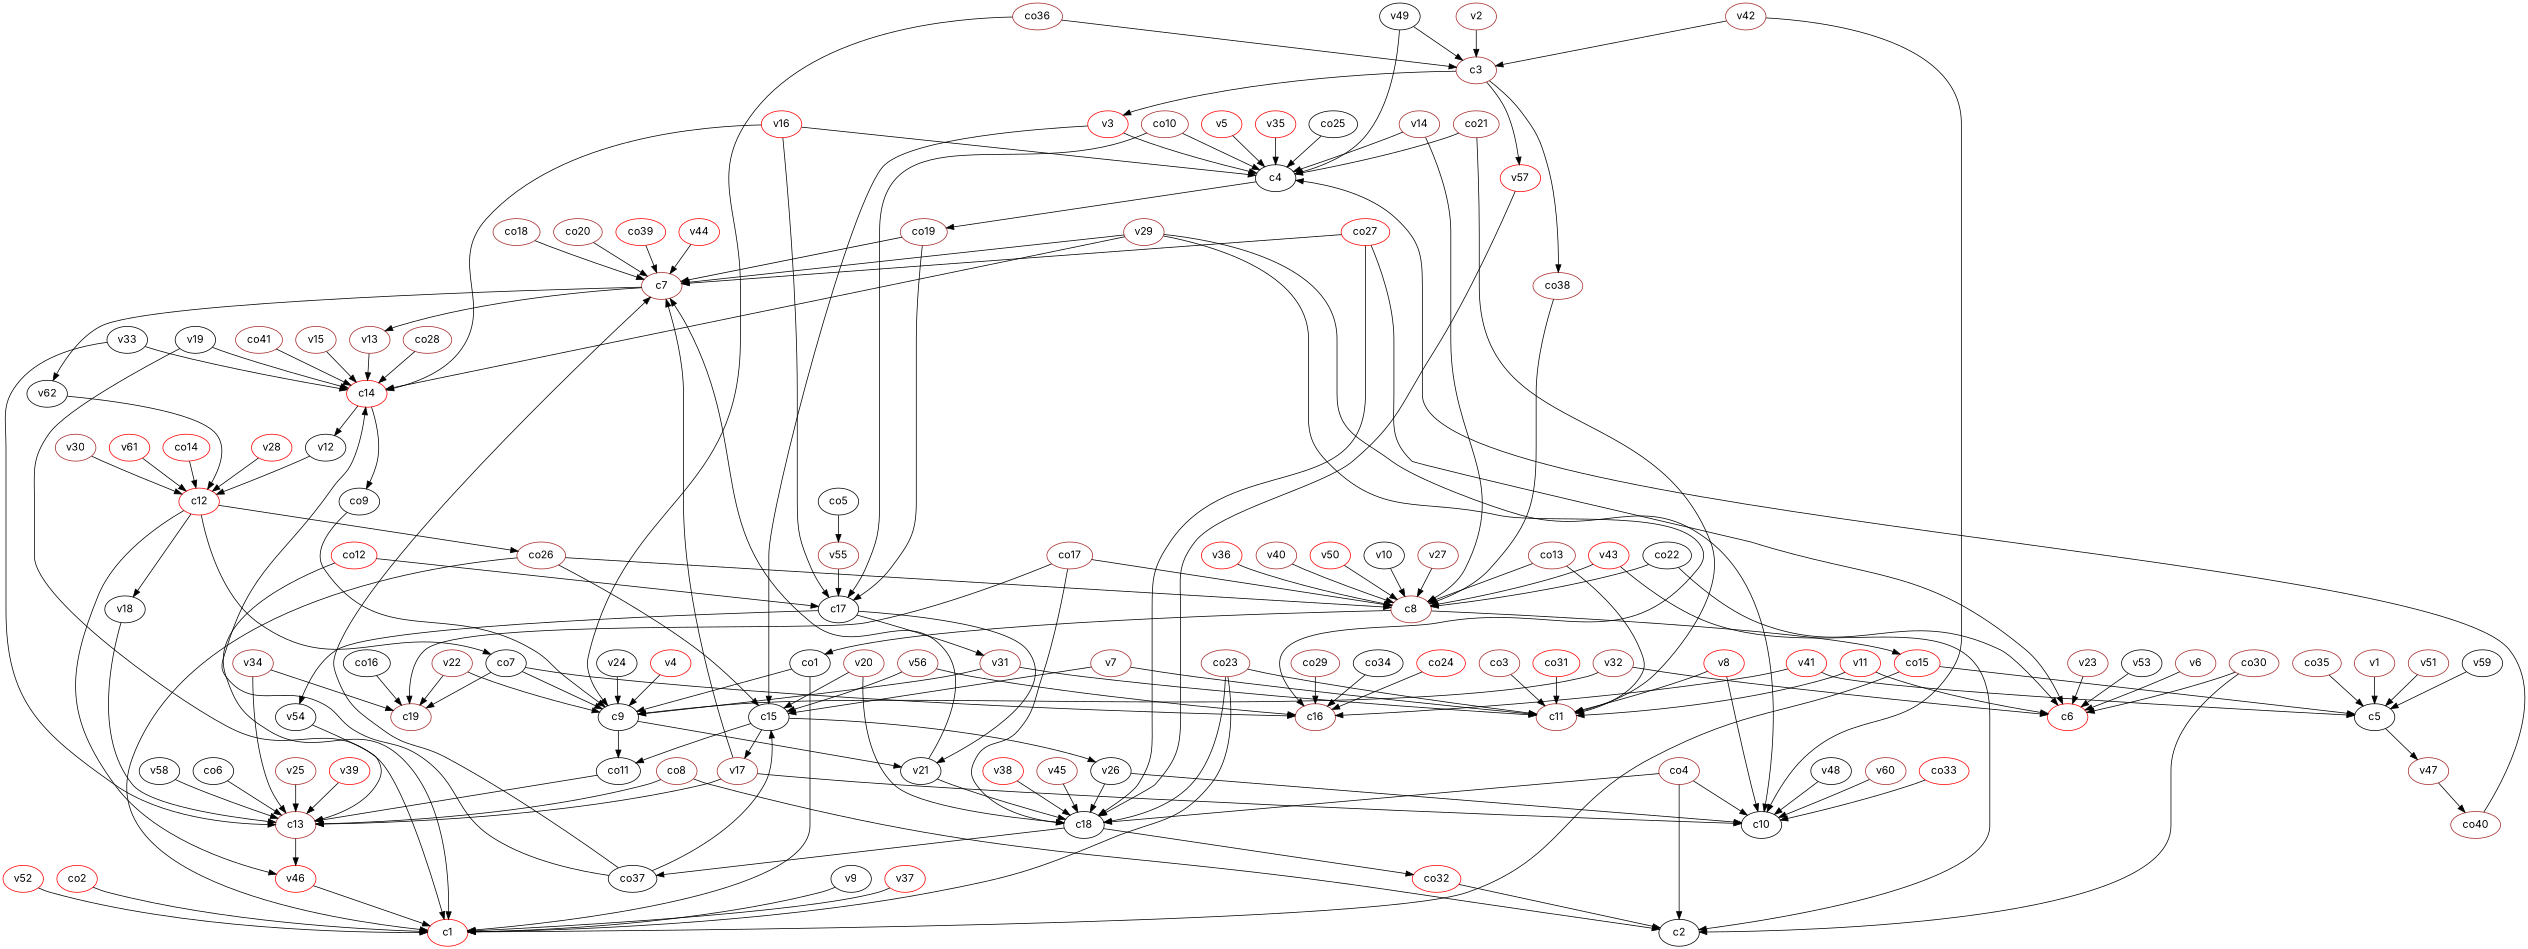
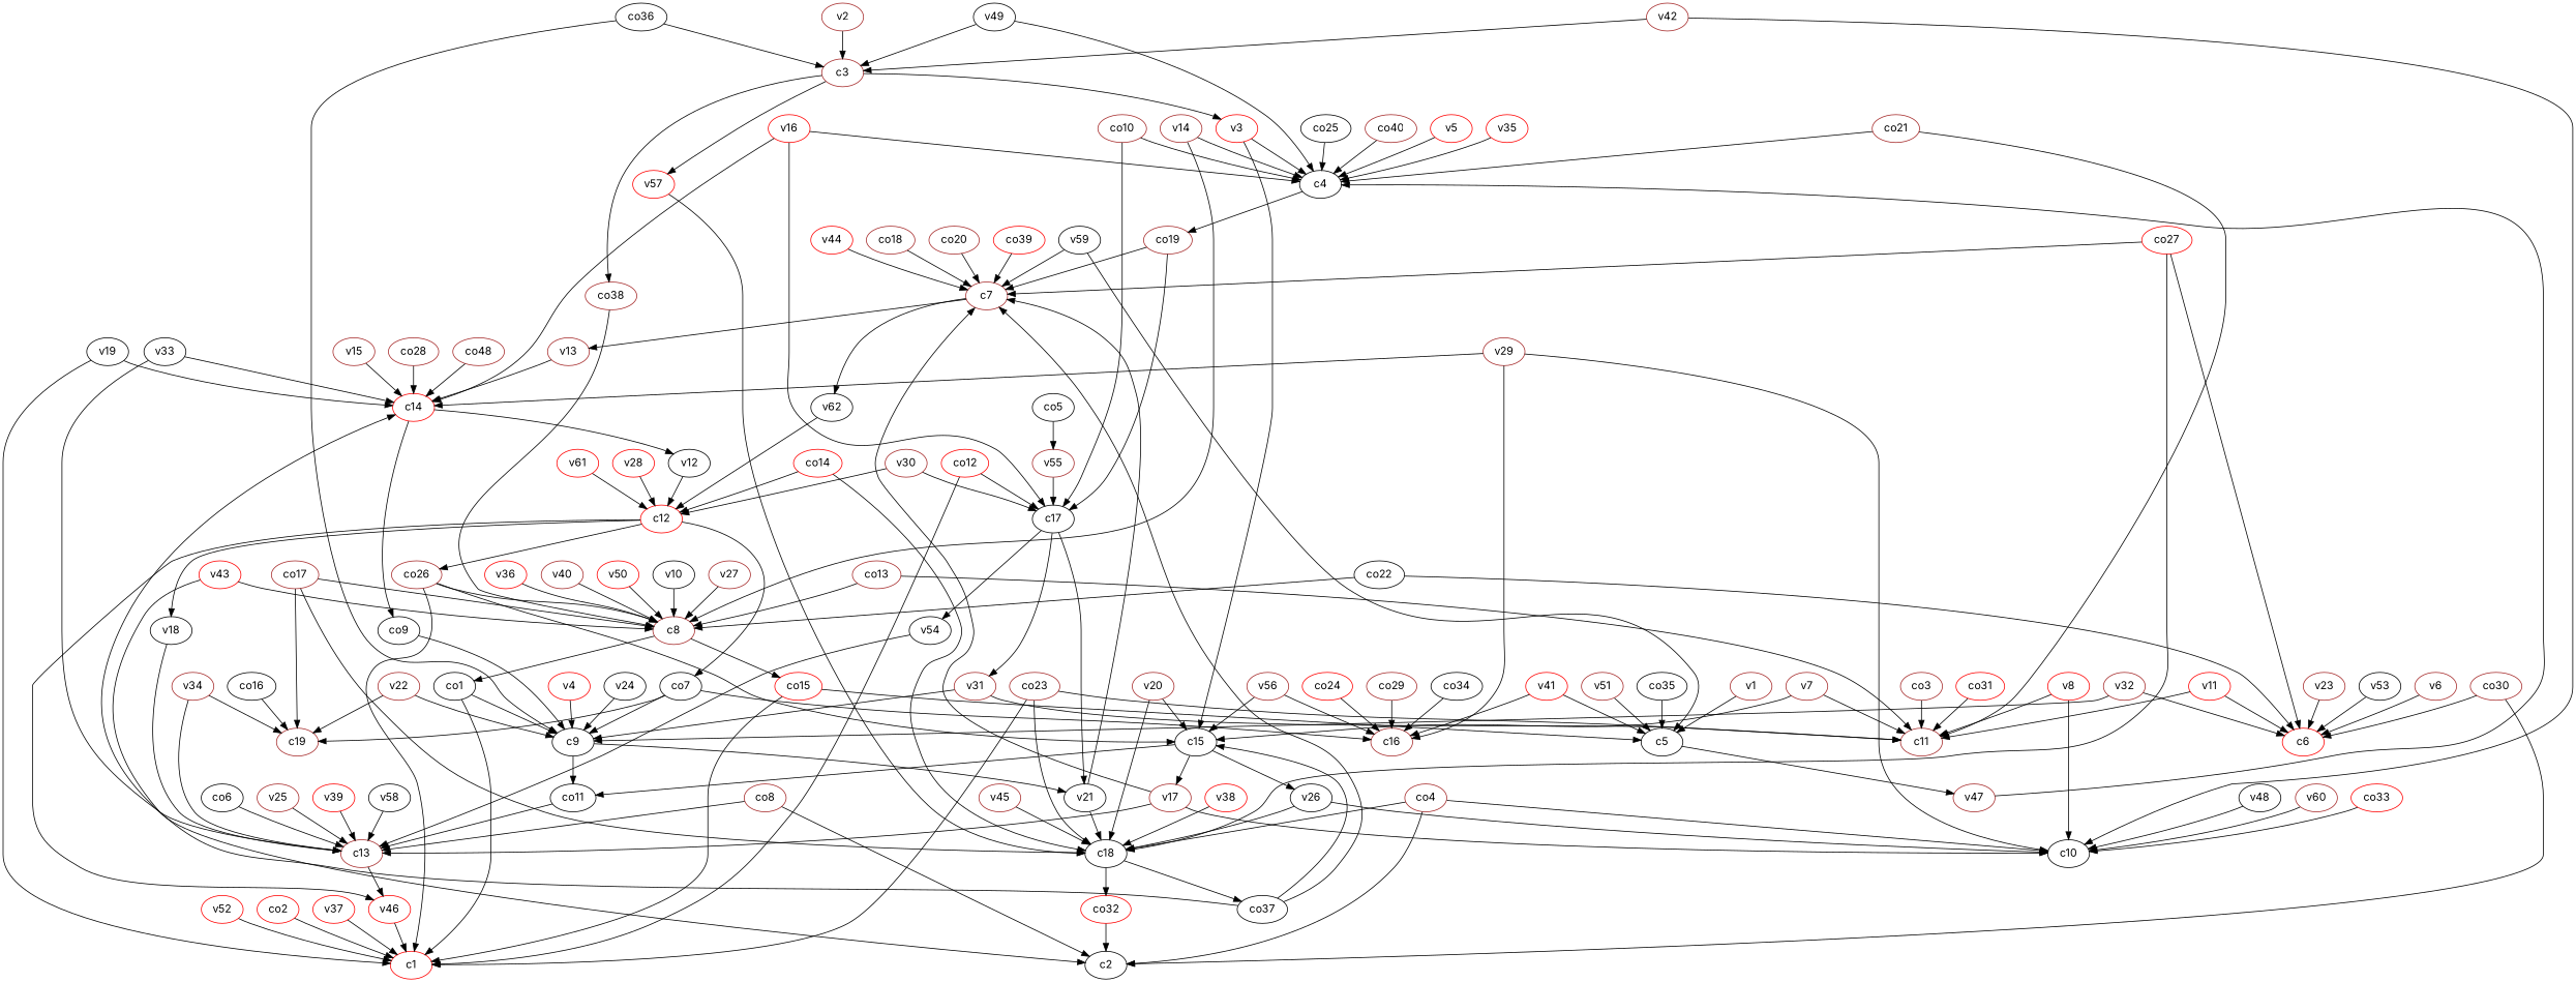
  strict digraph {
    fontname=Inter
    node [color=brown fontname=Inter]
    edge [fontname=Inter weight=1]
    v3 [color=red]
    c3
    v57 [color=red]
    co38
    c4 [color=black]
    c15 [color=black]
    c18 [color=black]
    c8
    co19
    c7
    c17 [color=black]
    c5 [color=black]
    v47
    v13
    v62 [color=black]
    c14 [color=red]
    c12 [color=red]
    co1 [color=black]
    co15 [color=red]
    c9 [color=black]
    c1 [color=red]
    v21 [color=black]
    co11 [color=black]
    c13
    v18 [color=black]
    v46 [color=red]
    co26
    co7 [color=black]
    v12 [color=black]
    co9 [color=black]
    v17
    v26 [color=black]
    c10 [color=black]
    v31
    v54 [color=black]
    c11
    co32 [color=red]
    co37 [color=black]
    c2 [color=black]
    v34
    c19
    v1
    v2
    v4 [color=red]
    v5 [color=red]
    c6 [color=red]
    v6
    v7
    v8 [color=red]
-   v9 [color=black]
    v10 [color=black]
    v11 [color=red]
    v14
    v15
    v16 [color=red]
    v19 [color=black]
    v20
    v22
    v23
    v24 [color=black]
    v25
    v27
    v28 [color=red]
    v29
    c16
    v30
    v32
    v33 [color=black]
    v35 [color=red]
    v36 [color=red]
    v37 [color=red]
    v38 [color=red]
    v39 [color=red]
    v40
    v41 [color=red]
    v42
    v43 [color=red]
    v44 [color=red]
    v45
    v48 [color=black]
    v49 [color=black]
    v50 [color=red]
    v51
    v52 [color=red]
    v53 [color=black]
    v55
    v56
    v58 [color=black]
    v59 [color=black]
    v60
    v61 [color=red]
    co2 [color=red]
    co3
    co4
    co5 [color=black]
    co6 [color=black]
    co8
    co10
    co12 [color=red]
    co13
    co14 [color=red]
    co16 [color=black]
    co17
    co18
    co20
    co21
    co22 [color=black]
    co23
    co24 [color=red]
    co25 [color=black]
    co27 [color=red]
    co28
    co29
    co30
    co31 [color=red]
    co33 [color=red]
    co34 [color=black]
-   co35
-   co36
+   co35 [color=black]
+   co36 [color=black]
    co39 [color=red]
    co40
-   co41
+   co41 [label=co48]
    v3 -> c4
    v3 -> c15
    c3 -> v3
    c3 -> v57
    c3 -> co38
    v57 -> c18
    co38 -> c8
    c4 -> co19
    c15 -> co11
    c15 -> v17
    c15 -> v26
    c18 -> co32
    c18 -> co37
    c8 -> co1
    c8 -> co15
    co19 -> c7
    co19 -> c17
    c7 -> v13
    c7 -> v62
    c17 -> v21
    c17 -> v31
    c17 -> v54
    c5 -> v47
-   v47 -> co40
+   v47 -> c4
    v13 -> c14
    v62 -> c12
    c14 -> v12
    c14 -> co9
    c12 -> v18
    c12 -> v46
    c12 -> co26
    c12 -> co7
    co1 -> c9
    co1 -> c1
    co15 -> c5
    co15 -> c1
    c9 -> v21
    c9 -> co11
    v21 -> c18
    v21 -> c7
    co11 -> c13
    c13 -> v46
    v18 -> c13
    v46 -> c1
    co26 -> c15
    co26 -> c8
    co26 -> c1
    co7 -> c9
    co7 -> c19
    co7 -> c16
    v12 -> c12
    co9 -> c9
    v17 -> c7
    v17 -> c13
    v17 -> c10
    v26 -> c18
    v26 -> c10
    v31 -> c9
    v31 -> c11
    v54 -> c13
    co32 -> c2
    co37 -> c15
    co37 -> c7
    co37 -> c14
    v34 -> c13
    v34 -> c19
    v1 -> c5
    v2 -> c3
    v4 -> c9
    v5 -> c4
    v6 -> c6
    v7 -> c15
    v7 -> c11
    v8 -> c10
    v8 -> c11
-   v9 -> c1
    v10 -> c8
    v11 -> c11
    v11 -> c6
    v14 -> c4
    v14 -> c8
    v15 -> c14
    v16 -> c4
    v16 -> c17
    v16 -> c14
    v19 -> c14
    v19 -> c1
    v20 -> c15
    v20 -> c18
    v22 -> c9
    v22 -> c19
    v23 -> c6
    v24 -> c9
    v25 -> c13
    v27 -> c8
    v28 -> c12
    v29 -> c14
    v29 -> c10
    v29 -> c16
+   v30 -> c17
    v30 -> c12
    v32 -> c9
    v32 -> c6
    v33 -> c14
    v33 -> c13
    v35 -> c4
    v36 -> c8
    v37 -> c1
    v38 -> c18
    v39 -> c13
    v40 -> c8
    v41 -> c5
    v41 -> c16
    v42 -> c3
    v42 -> c10
    v43 -> c8
    v43 -> c2
    v44 -> c7
    v45 -> c18
    v48 -> c10
    v49 -> c3
    v49 -> c4
    v50 -> c8
    v51 -> c5
    v52 -> c1
    v53 -> c6
    v55 -> c17
    v56 -> c15
    v56 -> c16
    v58 -> c13
-   v29 -> c7
+   v59 -> c7
    v59 -> c5
    v60 -> c10
    v61 -> c12
    co2 -> c1
    co3 -> c11
    co4 -> c18
    co4 -> c10
    co4 -> c2
    co5 -> v55
    co6 -> c13
    co8 -> c13
    co8 -> c2
    co10 -> c4
    co10 -> c17
    co12 -> c17
    co12 -> c1
    co13 -> c8
    co13 -> c11
+   co14 -> c18
    co14 -> c12
    co16 -> c19
    co17 -> c18
    co17 -> c8
    co17 -> c19
    co18 -> c7
    co20 -> c7
    co21 -> c4
    co21 -> c11
    co22 -> c8
    co22 -> c6
    co23 -> c18
    co23 -> c1
    co23 -> c11
    co24 -> c16
    co25 -> c4
    co27 -> c18
    co27 -> c7
    co27 -> c6
    co28 -> c14
    co29 -> c16
    co30 -> c2
    co30 -> c6
    co31 -> c11
    co33 -> c10
    co34 -> c16
    co35 -> c5
    co36 -> c3
    co36 -> c9
    co39 -> c7
    co40 -> c4
    co41 -> c14
  }
